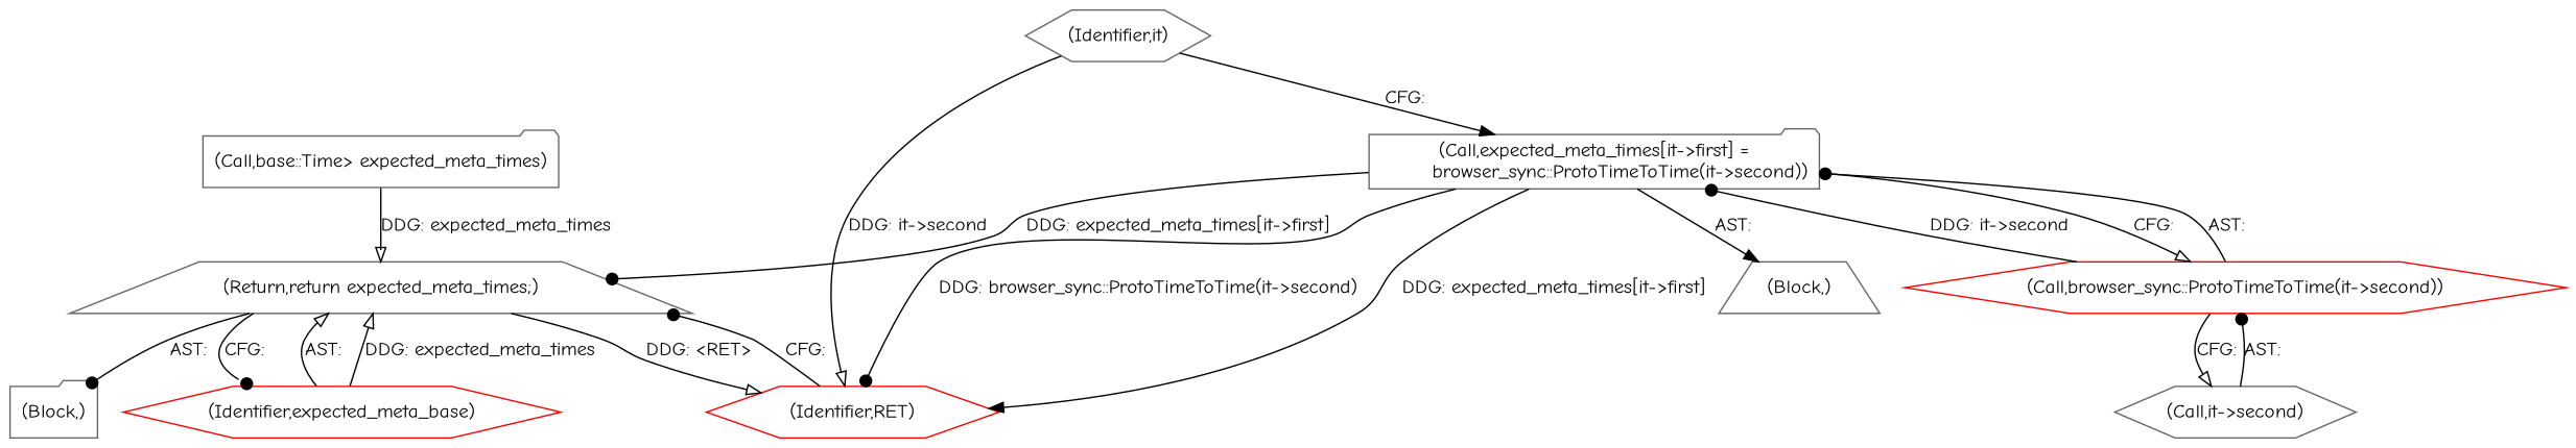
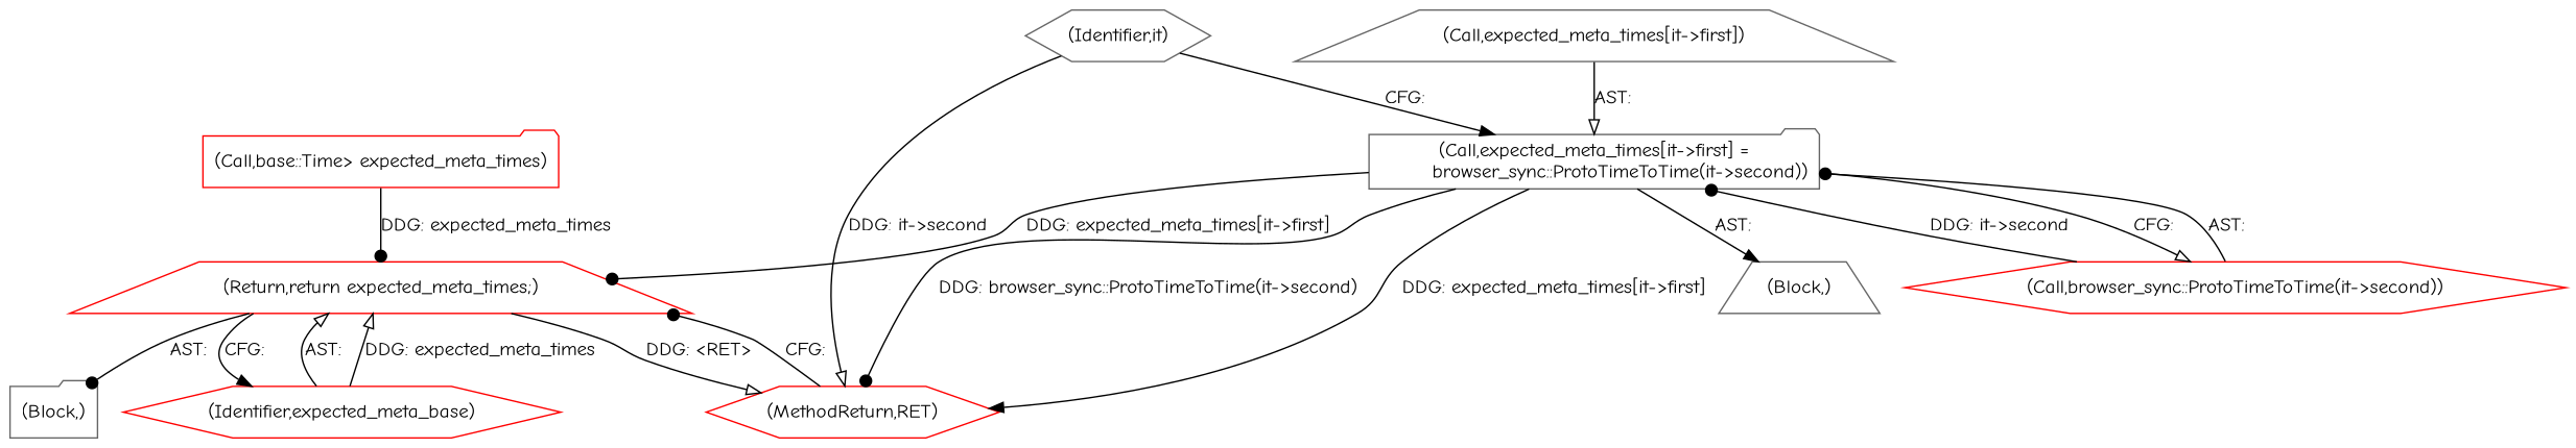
  digraph {
    fontname="Comic Neue"
    node [color=gray40 fontname="Comic Neue" shape=hexagon]
    edge [arrowhead=dot fontname="Comic Neue"]
    n1 [label="(Call,expected_meta_times[it->first] =\n        browser_sync::ProtoTimeToTime(it->second))" shape=folder]
    n2 [color=red label="(Call,browser_sync::ProtoTimeToTime(it->second))"]
-   n3 [label="(Return,return expected_meta_times;)" shape=trapezium]
+   n3 [color=red label="(Return,return expected_meta_times;)" shape=trapezium]
    n4 [label="(Block,)" shape=trapezium]
-   n5 [color=red label="(Identifier,RET)"]
-   n6 [label="(Call,it->second)"]
+   n5 [color=red label="(MethodReturn,RET)"]
    n7 [label="(Block,)" shape=folder]
    n8 [color=red label="(Identifier,expected_meta_base)"]
+   n9 [label="(Call,expected_meta_times[it->first])" shape=trapezium]
    n10 [label="(Identifier,it)"]
-   n11 [label="(Call,base::Time> expected_meta_times)" shape=folder]
+   n11 [color=red label="(Call,base::Time> expected_meta_times)" shape=folder]
    n1 -> n2 [arrowhead=onormal label="CFG: "]
    n1 -> n3 [label="DDG: expected_meta_times[it->first]"]
    n1 -> n4 [arrowhead=normal label="AST: "]
    n1 -> n5 [label="DDG: browser_sync::ProtoTimeToTime(it->second)"]
    n1 -> n5 [arrowhead=normal label="DDG: expected_meta_times[it->first]"]
    n2 -> n1 [label="AST: "]
    n2 -> n1 [label="DDG: it->second"]
-   n2 -> n6 [arrowhead=onormal label="CFG: "]
    n3 -> n5 [arrowhead=onormal label="DDG: <RET>"]
    n3 -> n7 [label="AST: "]
-   n3 -> n8 [label="CFG: "]
+   n3 -> n8 [arrowhead=normal label="CFG: "]
    n5 -> n3 [label="CFG: "]
-   n6 -> n2 [label="AST: "]
    n8 -> n3 [arrowhead=onormal label="AST: "]
    n8 -> n3 [arrowhead=onormal label="DDG: expected_meta_times"]
+   n9 -> n1 [arrowhead=onormal label="AST: "]
    n10 -> n1 [arrowhead=normal label="CFG: "]
    n10 -> n5 [arrowhead=onormal label="DDG: it->second"]
-   n11 -> n3 [arrowhead=onormal label="DDG: expected_meta_times"]
+   n11 -> n3 [label="DDG: expected_meta_times"]
  }
